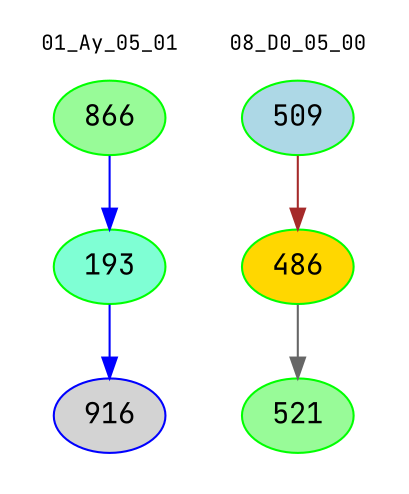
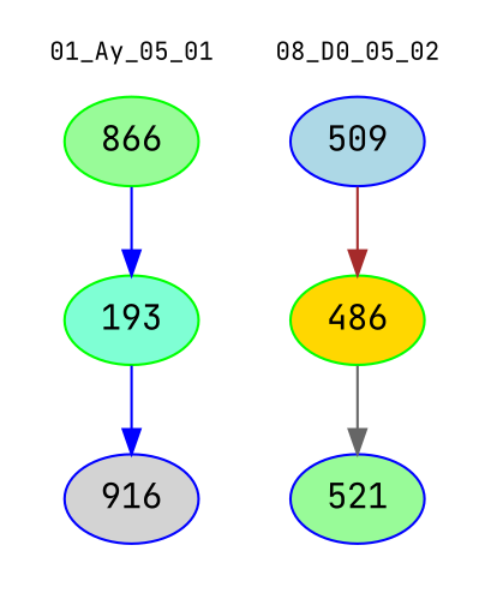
  digraph {
    fontname="JetBrains Mono"
    node [color=green fillcolor=palegreen fontname="JetBrains Mono" style=filled]
    edge [color=blue fontname="JetBrains Mono"]
    n1 [label=866]
    n2 [fillcolor=aquamarine label=193]
    n3 [color=blue fillcolor=lightgrey label=916]
-   n4 [fillcolor=lightblue label=509]
+   n4 [color=blue fillcolor=lightblue label=509]
    n5 [fillcolor=gold label=486]
-   n6 [label=521]
+   n6 [color=blue label=521]
    subgraph cluster_1 {
      color=white
      fontsize=10
      label="01_Ay_05_01"
      n1
      n2
      n3
    }
    subgraph cluster_2 {
      color=white
      fontsize=10
-     label="08_D0_05_00"
+     label="08_D0_05_02"
      n4
      n5
      n6
    }
    n1 -> n2
    n2 -> n3
    n4 -> n5 [color=brown]
    n5 -> n6 [color=gray40]
  }
